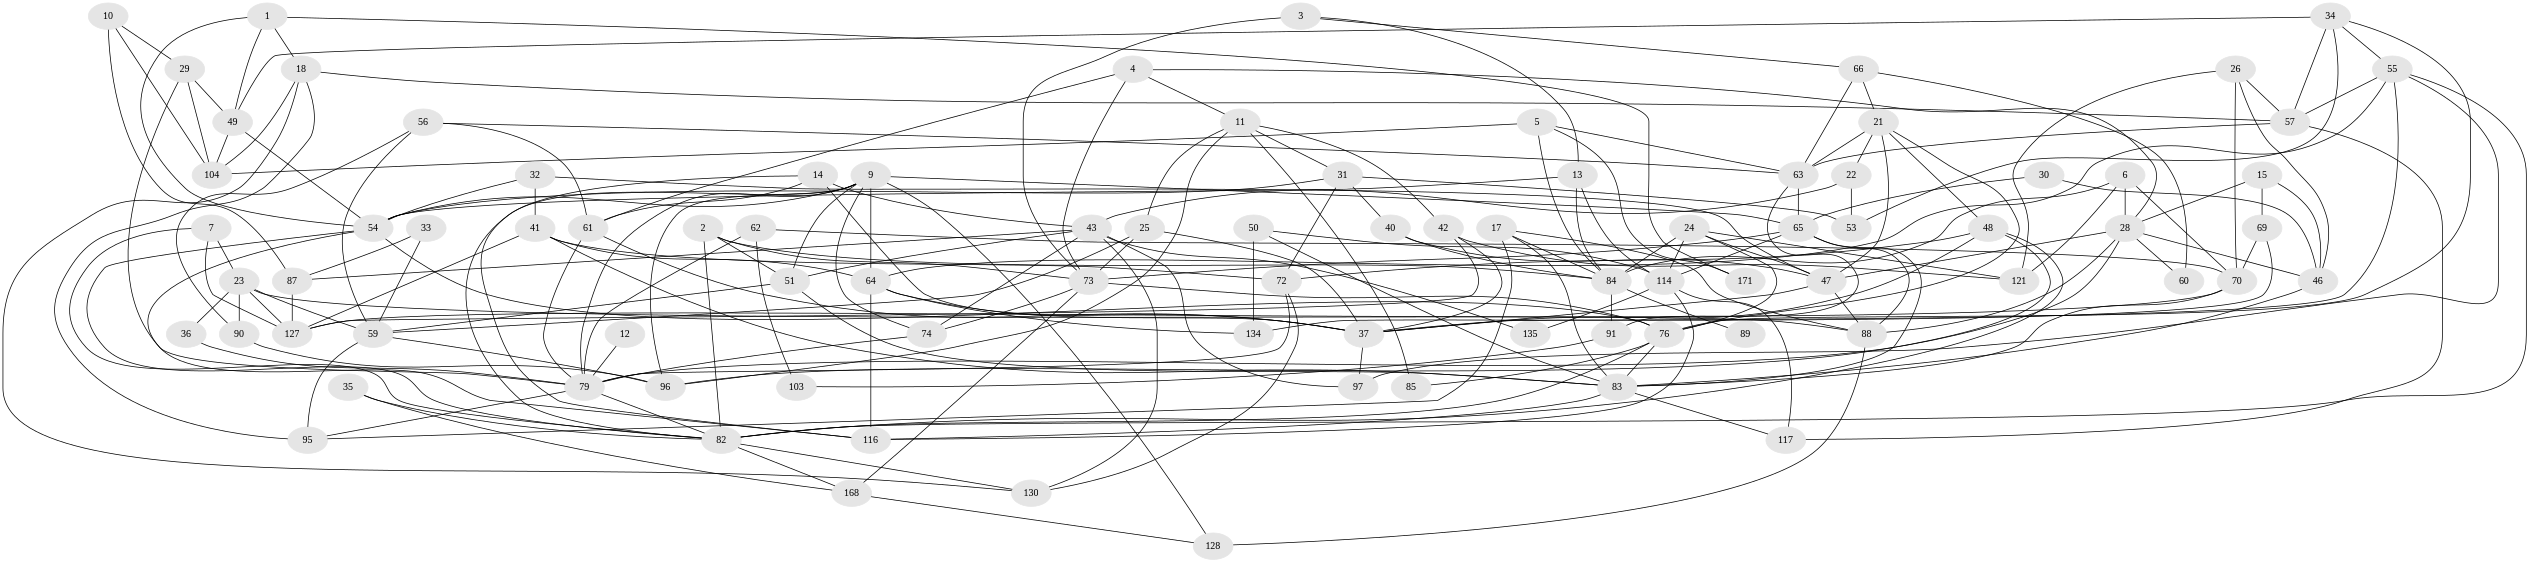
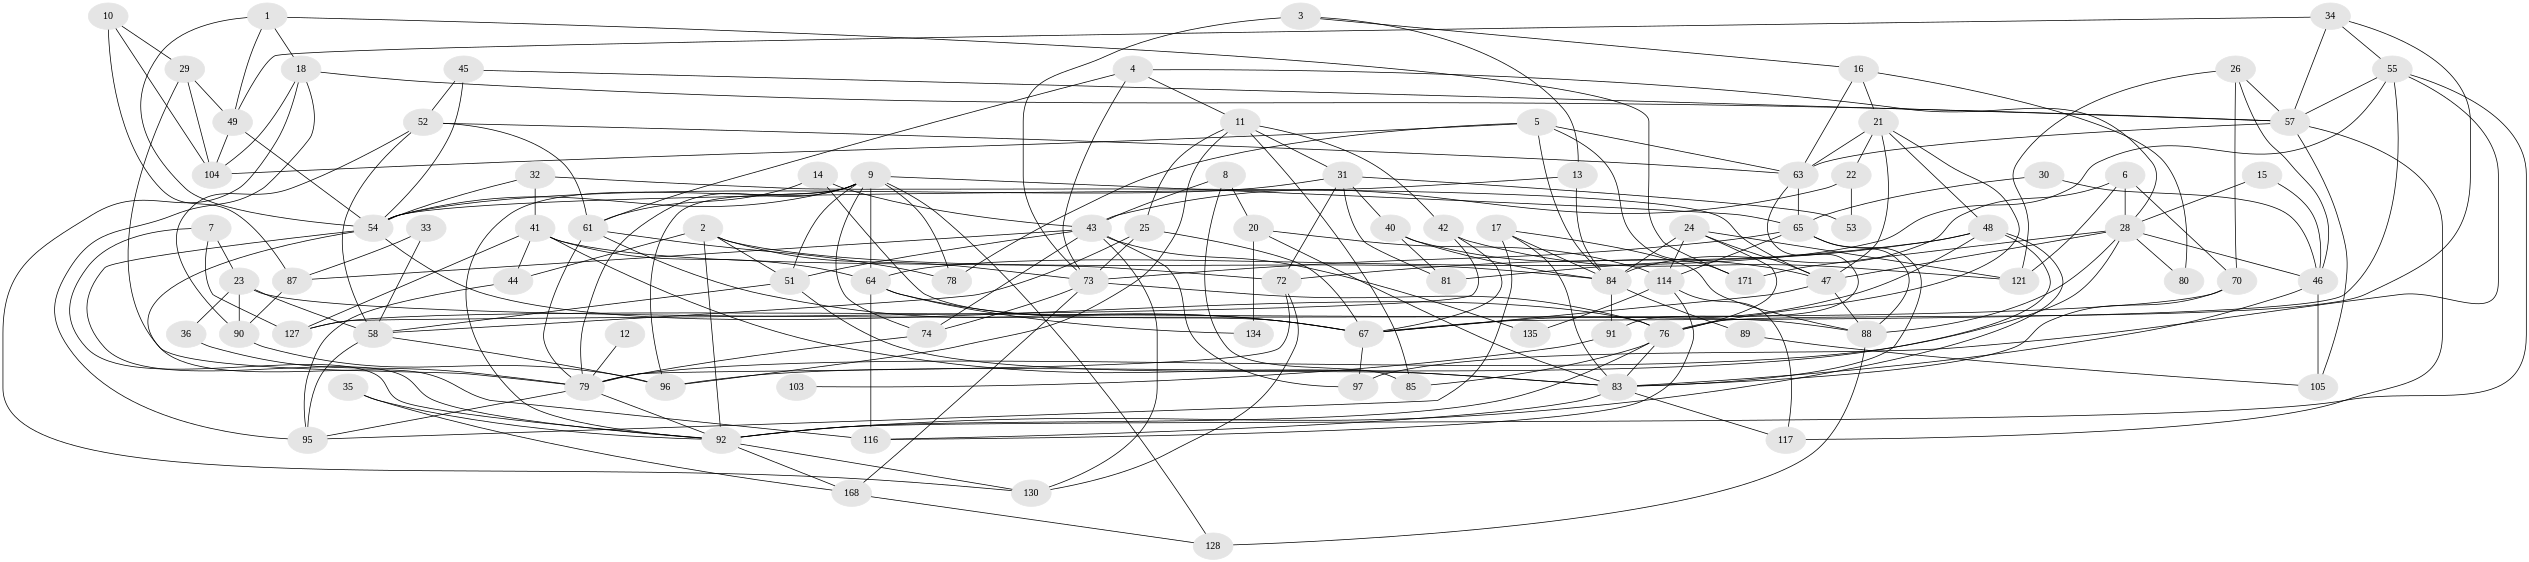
  graph {
    fontname="Liberation Serif"
    node [color=gray90 fontname="Liberation Serif" style=filled]
    edge [fontname="Liberation Serif"]
    18 [super="+128"]
    104 [super="+129"]
    95 [super="+107"]
    57 [super="+115"]
    130
    1
    49 [super="+144"]
    54 [super="+142"]
    n9 [label=171]
-   82 [super="+93"]
+   82 [super="+93" label=92]
    116
    76 [super="+106"]
    2 [super="+39"]
+   44
    51 [super="+119"]
    73 [super="+123"]
    84 [super="+100"]
    83 [super="+112"]
-   59 [super="+94"]
+   59 [super="+94" label=58]
    74
    n21 [label=168]
    91
    89
    3
    13
-   16 [label=66]
+   16
    114 [super="+122"]
    63 [super="+77"]
    21 [super="+140"]
-   60
+   60 [label=80]
    11 [super="+113"]
    85
    96 [super="+139"]
    25 [super="+133"]
    31 [super="+141"]
    42
    4
    28 [super="+75"]
    61 [super="+110"]
    79 [super="+124"]
    46
    88 [super="+92"]
    47 [super="+109"]
-   67 [super="+99" label=37]
+   78
+   67 [super="+99"]
    5 [super="+19"]
    65 [super="+120"]
    6
    70 [super="+111"]
    121
    127 [super="+136"]
    23 [super="+37"]
    36
    90
    7
-   20 [label=50]
+   8
+   20
    43 [super="+68"]
    134
    87
    97
    135
    9 [super="+52"]
    64 [super="+86"]
    n65 [label=128]
    29 [super="+71"]
    10
    53
    40 [super="+98"]
    72 [super="+137"]
+   81 [super="+145"]
    12
    117
    14 [super="+101"]
    15 [super="+50"]
-   69
+   105
    22
    48 [super="+126"]
    17 [super="+27"]
    24 [super="+102"]
    26 [super="+58"]
    30
    32 [super="+80"]
    41
    33 [super="+125"]
    34
    55 [super="+118"]
    35
-   56 [super="+66"]
-   62
+   45
+   56 [super="+66" label=52]
    103
    18 -- 104
    18 -- 95
    18 -- 57
    18 -- 130
    57 -- 63
    57 -- 117
+   57 -- 105
    1 -- 18
    1 -- 49
    1 -- 54
    1 -- n9
    49 -- 104
    49 -- 54
    54 -- 82
    54 -- 116
    54 -- 76
    82 -- 130
    82 -- n21
    76 -- 82
    76 -- 83
    76 -- 85
    2 -- 82
+   2 -- 44
    2 -- 51
    2 -- 73
    2 -- 84
+   44 -- 95
    51 -- 83
    51 -- 59
    73 -- 76
    73 -- 74
    73 -- n21
    84 -- 91
    84 -- 89
    83 -- 116
    83 -- 117
    59 -- 95
    59 -- 96
    74 -- 79
    n21 -- n65
    91 -- 103
+   89 -- 105
    3 -- 73 [weight=2]
    3 -- 13
    3 -- 16
    13 -- 54
    13 -- 84
-   13 -- 114
    16 -- 63
    16 -- 21
    16 -- 60
    114 -- 116
    114 -- 135
    114 -- 117
    63 -- 91
    63 -- 65
    21 -- 76
    21 -- 63
    21 -- 47
    21 -- 22
    21 -- 48
    11 -- 85
    11 -- 96
    11 -- 25
    11 -- 31
    11 -- 42
    25 -- 73
    25 -- 59
    25 -- 67
    31 -- 54
    31 -- 53
    31 -- 40
    31 -- 72
+   31 -- 81
    42 -- 67 [weight=2]
    42 -- 121
    42 -- 127
    4 -- 73
    4 -- 11
    4 -- 28
    4 -- 61
+   28 -- n9
    28 -- 60
    28 -- 79
    28 -- 46
    28 -- 88
    28 -- 47
    61 -- 79
+   61 -- 78
    61 -- 67
    79 -- 95
    79 -- 82
    46 -- 83
+   46 -- 105
    88 -- n65
    47 -- 88
    47 -- 67
    67 -- 97
    5 -- 104
    5 -- n9
    5 -- 84
    5 -- 63
+   5 -- 78
    65 -- 73
    65 -- 83
    65 -- 114
    65 -- 88
    6 -- 84
    6 -- 28
    6 -- 70
    6 -- 121
    70 -- 83
    70 -- 127
    23 -- 59
    23 -- 88
-   23 -- 127
    23 -- 36
    23 -- 90
    36 -- 79
    90 -- 96
    7 -- 82
    7 -- 127
    7 -- 23
+   8 -- 85
+   8 -- 20
+   8 -- 43
    20 -- 83
    20 -- 114
    20 -- 134
    43 -- 130
    43 -- 51
    43 -- 74
    43 -- 87
    43 -- 97
    43 -- 135
-   87 -- 127
+   87 -- 90
    9 -- 54
    9 -- 82
    9 -- 51
    9 -- 74
    9 -- 96
    9 -- 79
+   9 -- 78
    9 -- 65
    9 -- 64
    9 -- n65
    64 -- 116
    64 -- 67
    64 -- 134
    29 -- 104
    29 -- 49
    29 -- 79
    10 -- 104
    10 -- 87
    10 -- 29
    40 -- 84
    40 -- 47
+   40 -- 81
    72 -- 130
    72 -- 79
    12 -- 79
-   14 -- 116
    14 -- 61
    14 -- 67
    14 -- 43
    15 -- 28
    15 -- 46
-   15 -- 69
-   69 -- 70
-   69 -- 134
    22 -- 43
    22 -- 53
    48 -- 82
    48 -- 96
    48 -- 67
    48 -- 72
+   48 -- 81
    17 -- 95
    17 -- 84
    17 -- 83
    17 -- 88
    24 -- 76
    24 -- 84
    24 -- 114
    24 -- 47
    24 -- 121
    26 -- 57
    26 -- 46
    26 -- 70
    26 -- 121
    30 -- 46
    30 -- 65
    32 -- 54
    32 -- 47
    32 -- 41
+   41 -- 44
    41 -- 83
    41 -- 127
    41 -- 64
    41 -- 72
    33 -- 59
    33 -- 87
    34 -- 57
    34 -- 49
    34 -- 76
-   34 -- 53
    34 -- 55
    55 -- 57
    55 -- 82
    55 -- 67
    55 -- 97
    55 -- 64
    35 -- 82
    35 -- n21
+   45 -- 57
+   45 -- 54
+   45 -- 56
    56 -- 59
    56 -- 63
    56 -- 61
    56 -- 90
-   62 -- 79
-   62 -- 70
-   62 -- 103
  }
